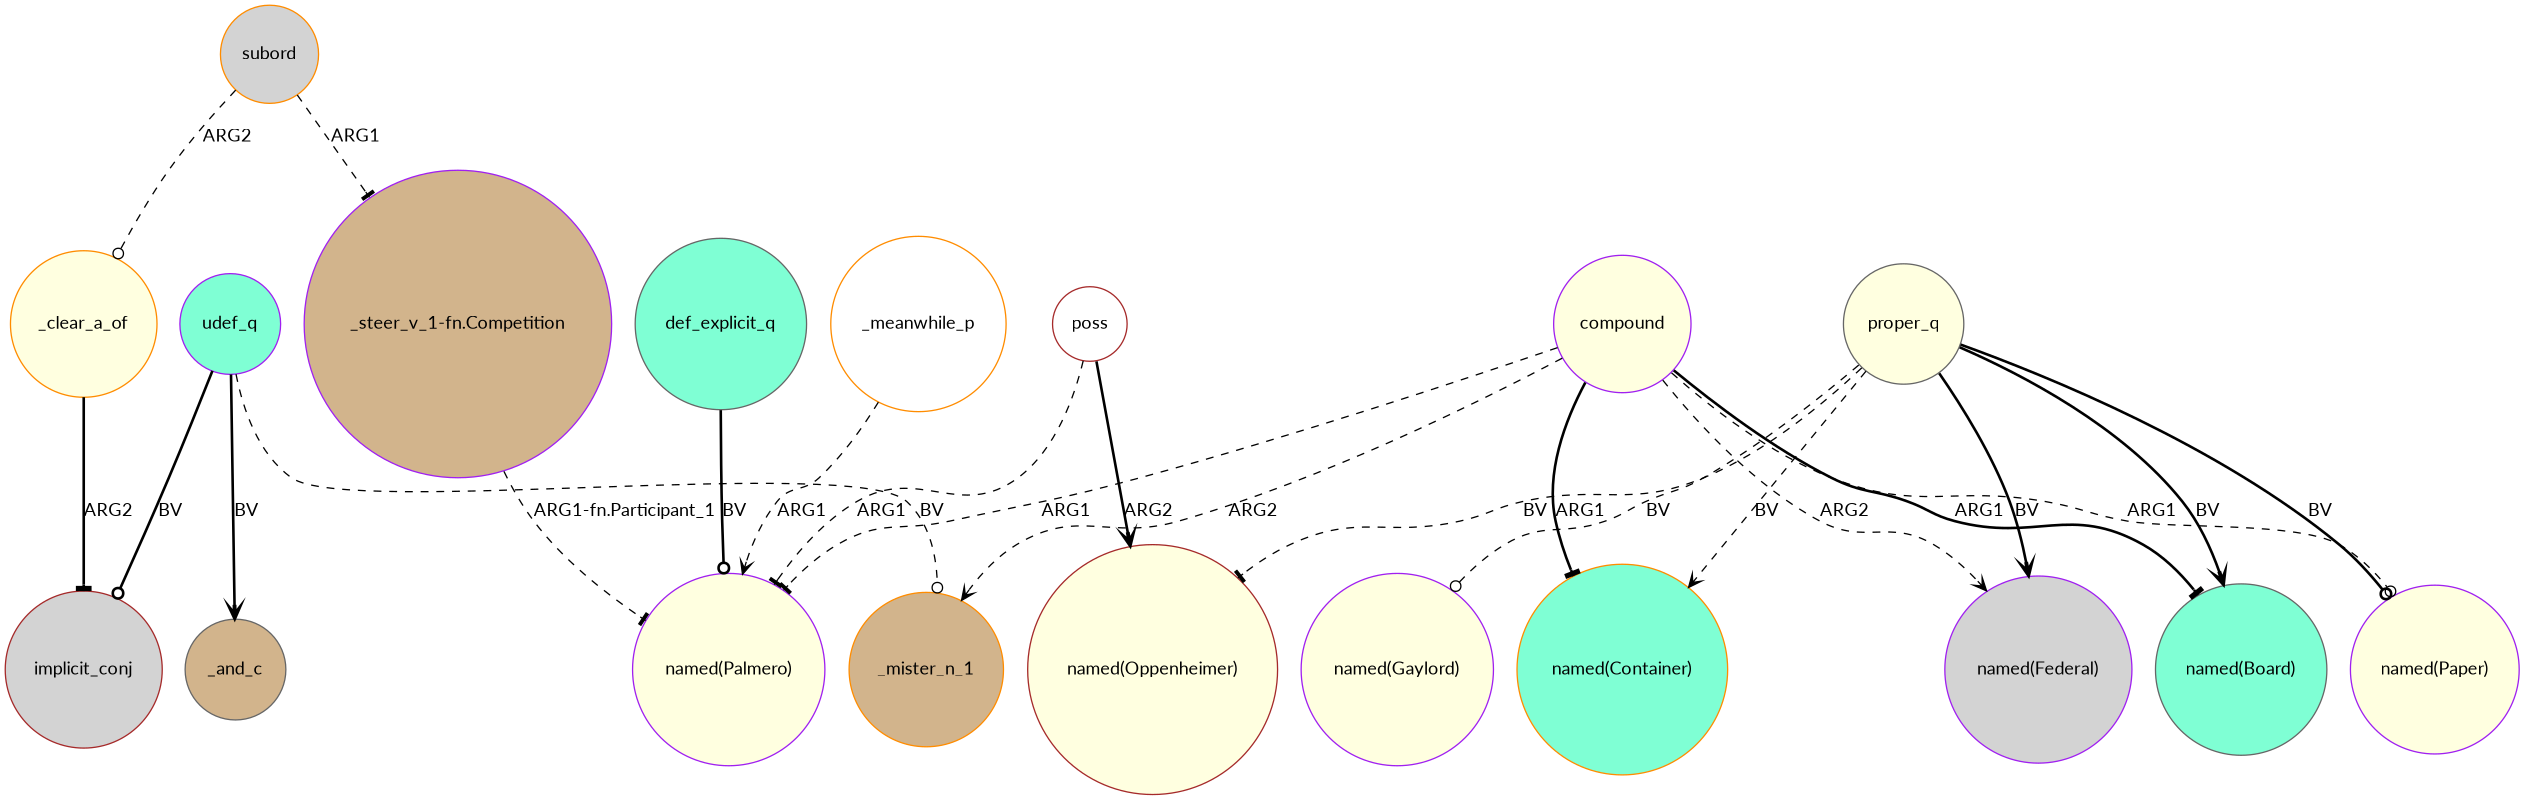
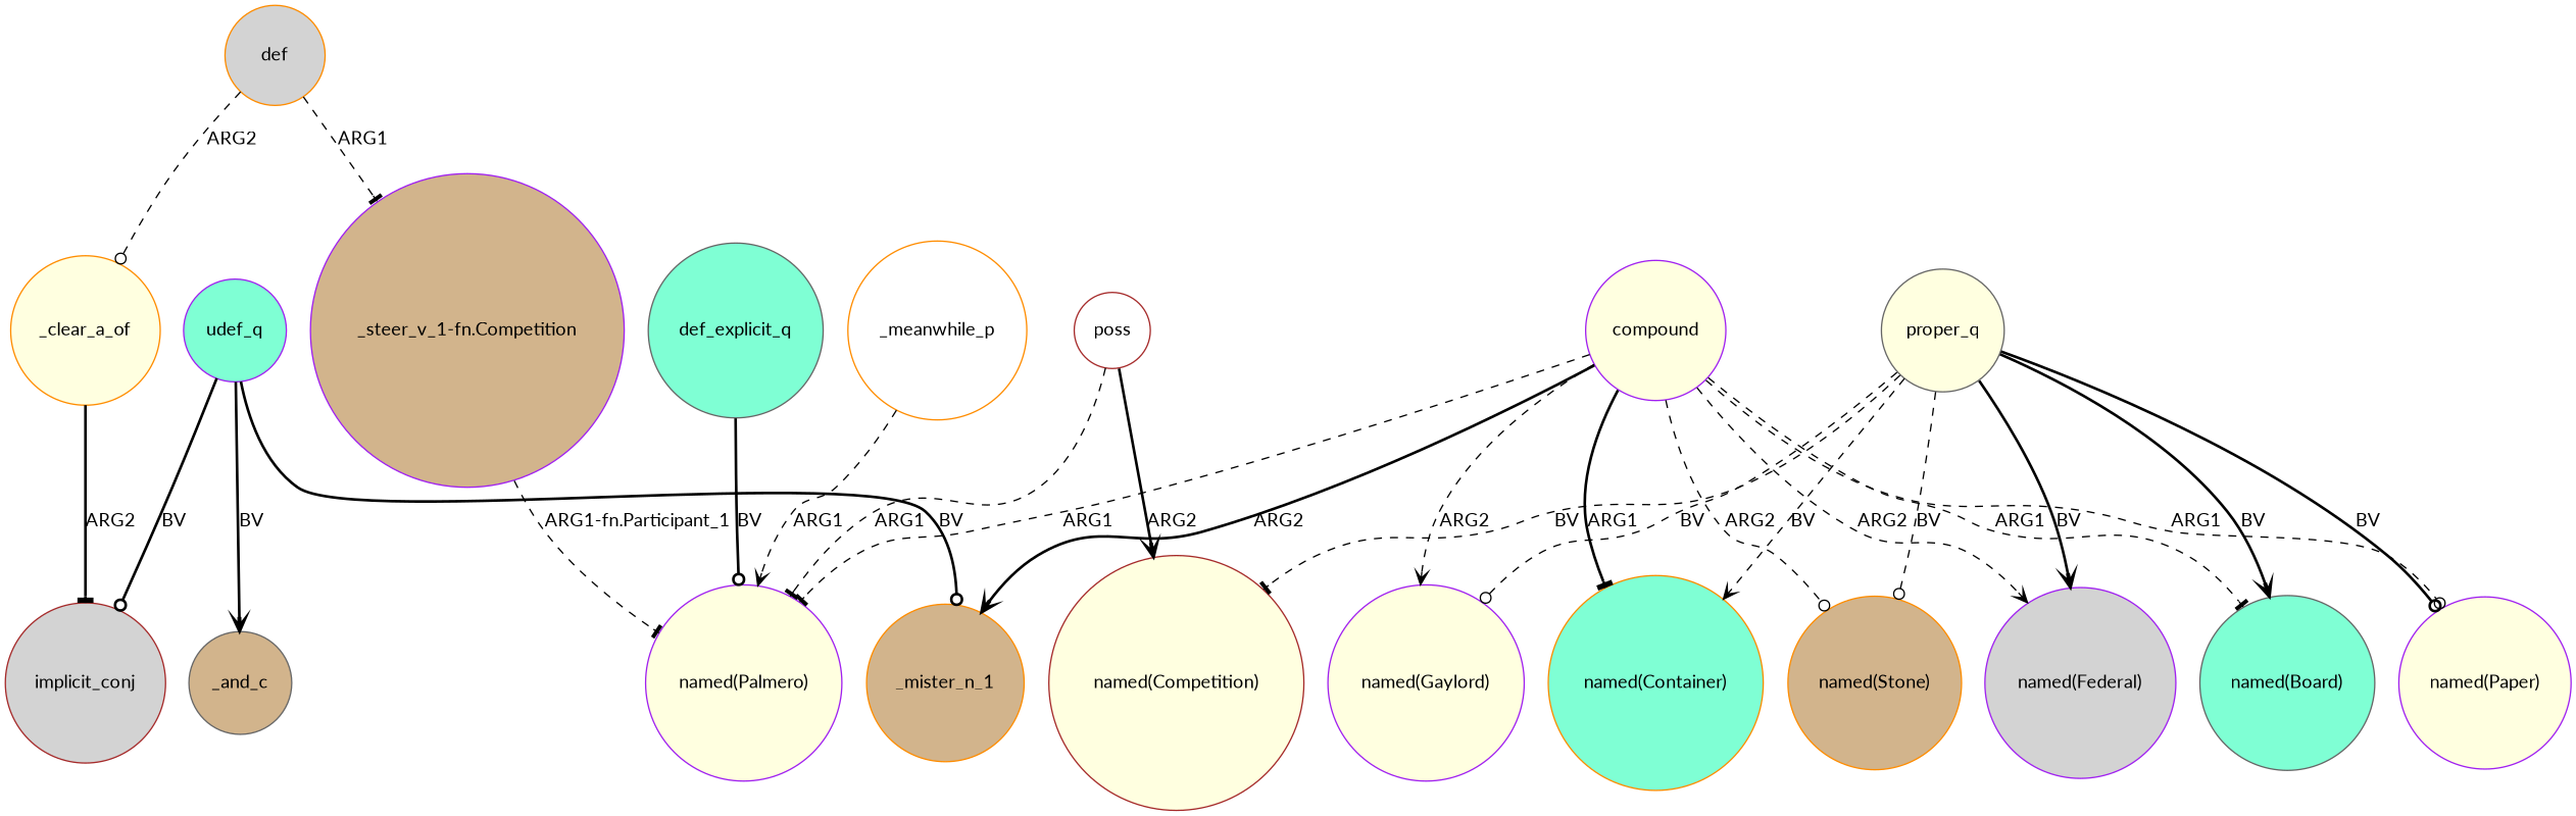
  digraph {
    fontname=Lato
    node [color=purple fillcolor=lightyellow fontname=Lato shape=circle style=filled]
    edge [arrowhead=odot fontname=Lato style=dashed]
-   subord [color=darkorange fillcolor=lightgrey]
+   subord [color=darkorange fillcolor=lightgrey label=def]
    _clear_a_of [color=darkorange]
    "_steer_v_1-fn.Competition" [fillcolor=tan]
    implicit_conj [color=brown fillcolor=lightgrey]
    "named(Palmero)"
    proper_q [color=gray40]
+   "named(Stone)" [color=darkorange fillcolor=tan]
    "named(Paper)"
-   "named(Oppenheimer)" [color=brown]
+   "named(Oppenheimer)" [color=brown label="named(Competition)"]
    "named(Federal)" [fillcolor=lightgrey]
    "named(Gaylord)"
    "named(Container)" [color=darkorange fillcolor=aquamarine]
    "named(Board)" [color=gray40 fillcolor=aquamarine]
    compound
    _mister_n_1 [color=darkorange fillcolor=tan]
    _meanwhile_p [color=darkorange fillcolor=white]
    poss [color=brown fillcolor=white]
    udef_q [fillcolor=aquamarine]
    _and_c [color=gray40 fillcolor=tan]
    def_explicit_q [color=gray40 fillcolor=aquamarine]
    subord -> _clear_a_of [label=ARG2]
    subord -> "_steer_v_1-fn.Competition" [arrowhead=tee label=ARG1]
    _clear_a_of -> implicit_conj [arrowhead=tee label=ARG2 style=bold]
    "_steer_v_1-fn.Competition" -> "named(Palmero)" [arrowhead=tee label="ARG1-fn.Participant_1"]
+   proper_q -> "named(Stone)" [label=BV]
    proper_q -> "named(Paper)" [label=BV style=bold]
    proper_q -> "named(Oppenheimer)" [arrowhead=tee label=BV]
    proper_q -> "named(Federal)" [arrowhead=vee label=BV style=bold]
    proper_q -> "named(Gaylord)" [label=BV]
    proper_q -> "named(Container)" [arrowhead=vee label=BV]
    proper_q -> "named(Board)" [arrowhead=vee label=BV style=bold]
    compound -> "named(Palmero)" [arrowhead=tee label=ARG1]
+   compound -> "named(Stone)" [label=ARG2]
    compound -> "named(Paper)" [label=ARG1]
    compound -> "named(Federal)" [arrowhead=vee label=ARG2]
+   compound -> "named(Gaylord)" [arrowhead=vee label=ARG2]
    compound -> "named(Container)" [arrowhead=tee label=ARG1 style=bold]
-   compound -> "named(Board)" [arrowhead=tee label=ARG1 style=bold]
-   compound -> _mister_n_1 [arrowhead=vee label=ARG2]
+   compound -> "named(Board)" [arrowhead=tee label=ARG1]
+   compound -> _mister_n_1 [arrowhead=vee label=ARG2 style=bold]
    _meanwhile_p -> "named(Palmero)" [arrowhead=vee label=ARG1]
    poss -> "named(Palmero)" [arrowhead=tee label=ARG1]
    poss -> "named(Oppenheimer)" [arrowhead=vee label=ARG2 style=bold]
    udef_q -> implicit_conj [label=BV style=bold]
-   udef_q -> _mister_n_1 [label=BV]
+   udef_q -> _mister_n_1 [label=BV style=bold]
    udef_q -> _and_c [arrowhead=vee label=BV style=bold]
    def_explicit_q -> "named(Palmero)" [label=BV style=bold]
  }
